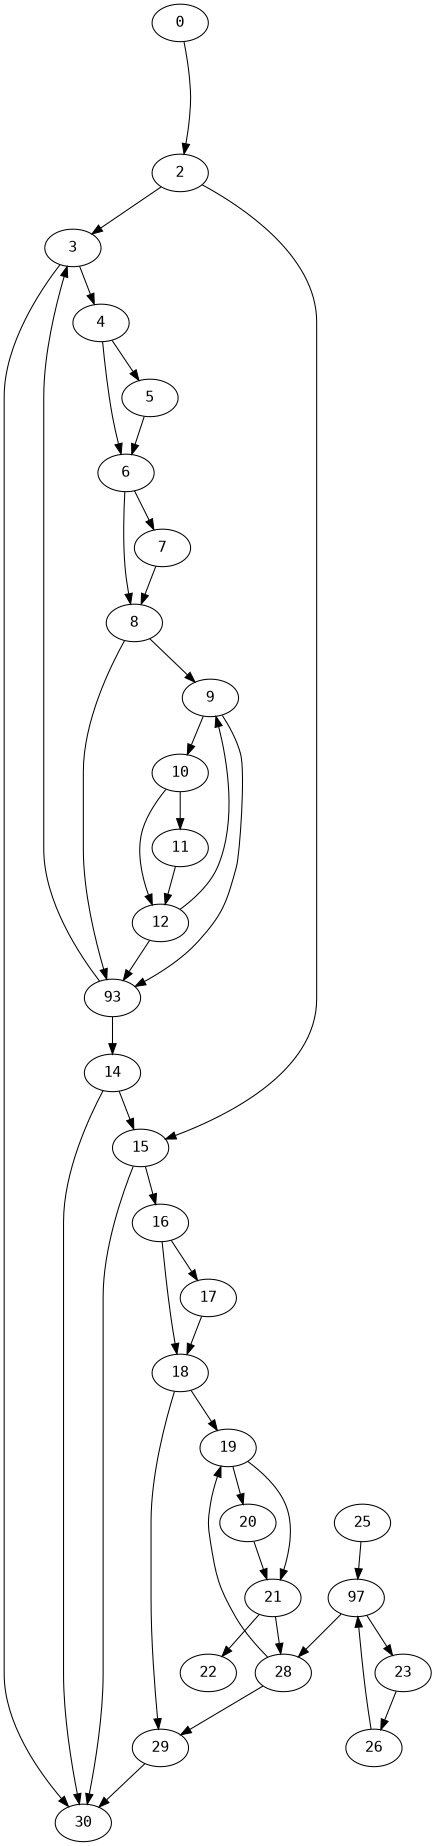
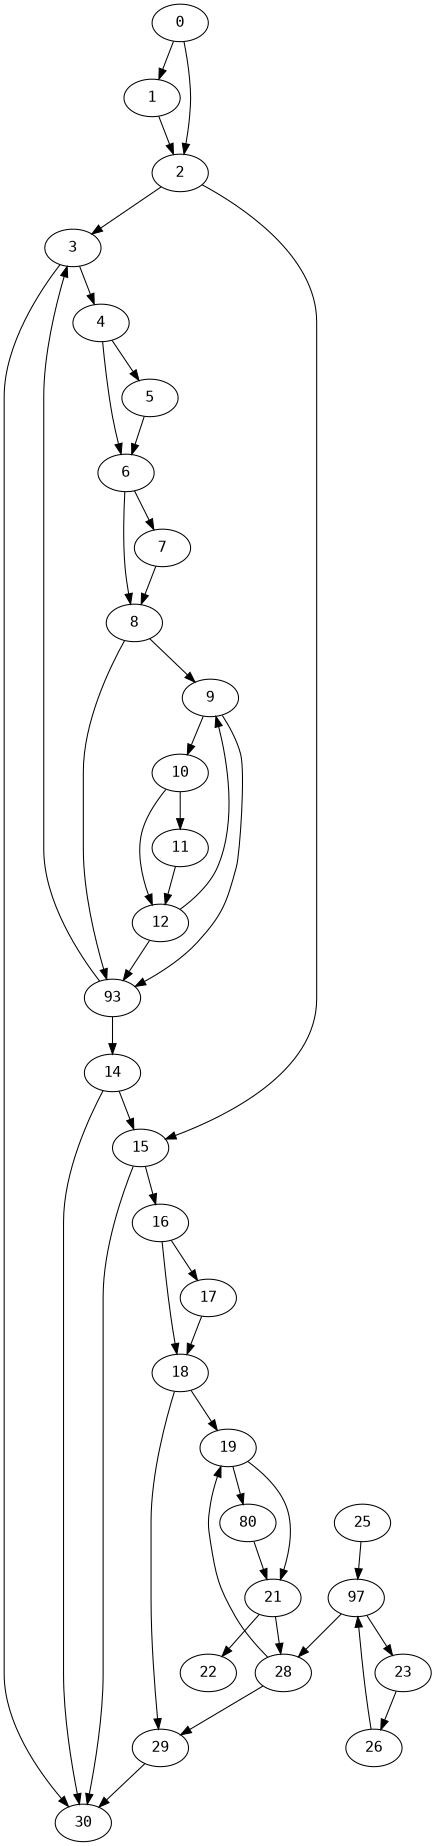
  digraph {
    fontname="DejaVu Sans Mono"
    node [fontname="DejaVu Sans Mono"]
    edge [fontname="DejaVu Sans Mono"]
    0
+   1
    2
    3
    15
    4
    30
    16
    5
    6
    7
    8
    9
    n14 [label=93]
    10
    14
    11
    12
    17
    18
    19
    29
-   20
+   20 [label=80]
    21
    22
    28
    23
    26
    n29 [label=97]
    25
+   0 -> 1
    0 -> 2
+   1 -> 2
    2 -> 3
    2 -> 15
    3 -> 4
    3 -> 30
    15 -> 30
    15 -> 16
    4 -> 5
    4 -> 6
    16 -> 17
    16 -> 18
    5 -> 6
    6 -> 7
    6 -> 8
    7 -> 8
    8 -> 9
    8 -> n14
    9 -> n14
    9 -> 10
    n14 -> 3
    n14 -> 14
    10 -> 11
    10 -> 12
    14 -> 15
    14 -> 30
    11 -> 12
    12 -> 9
    12 -> n14
    17 -> 18
    18 -> 19
    18 -> 29
    19 -> 20
    19 -> 21
    29 -> 30
    20 -> 21
    21 -> 22
    21 -> 28
    28 -> 19
    28 -> 29
    23 -> 26
    26 -> n29
    n29 -> 28
    n29 -> 23
    25 -> n29
  }
